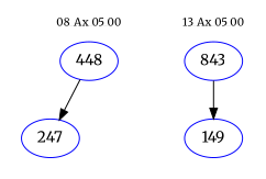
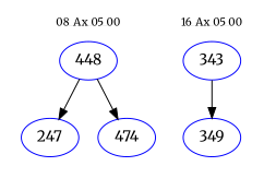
  digraph {
    fontname=Merriweather
    node [color=blue fontname=Merriweather]
    edge [color=black fontname=Merriweather]
    n1 [label=448]
    n2 [label=247]
-   n4 [label=843]
-   n5 [label=149]
+   n3 [label=474]
+   n4 [label=343]
+   n5 [label=349]
    subgraph cluster_1 {
      color=white
      fontsize=10
      label="08_Ax_05_00"
      n1
      n2
+     n3
    }
    subgraph cluster_2 {
      color=white
      fontsize=10
-     label="13_Ax_05_00"
+     label="16_Ax_05_00"
      n4
      n5
    }
    n1 -> n2
+   n1 -> n3
    n4 -> n5
  }
